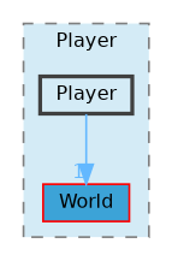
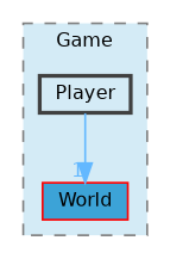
  digraph {
    compound=true
    node [fontname=Helvetica fontsize=10 shape=box]
    n1 [color=red fillcolor="#3ca3d7" height=0.2 label=World style=filled width=0.4]
    n2 [color=grey25 fillcolor="#d4ebf6" height=0.2 label=Player style="filled,bold" width=0.4]
    subgraph cluster_1 {
      bgcolor="#d4ebf6"
      fontname=Helvetica
      fontsize=10
-     label=Player
+     label=Game
      pencolor=grey50
      style="filled,dashed"
      n1
      n2
    }
    n2 -> n1 [color=steelblue1 fontcolor=steelblue1 fontname=Helvetica fontsize=10 headlabel=1 labeldistance=1.5 labelfontname=Helvetica labelfontsize=10]
  }
